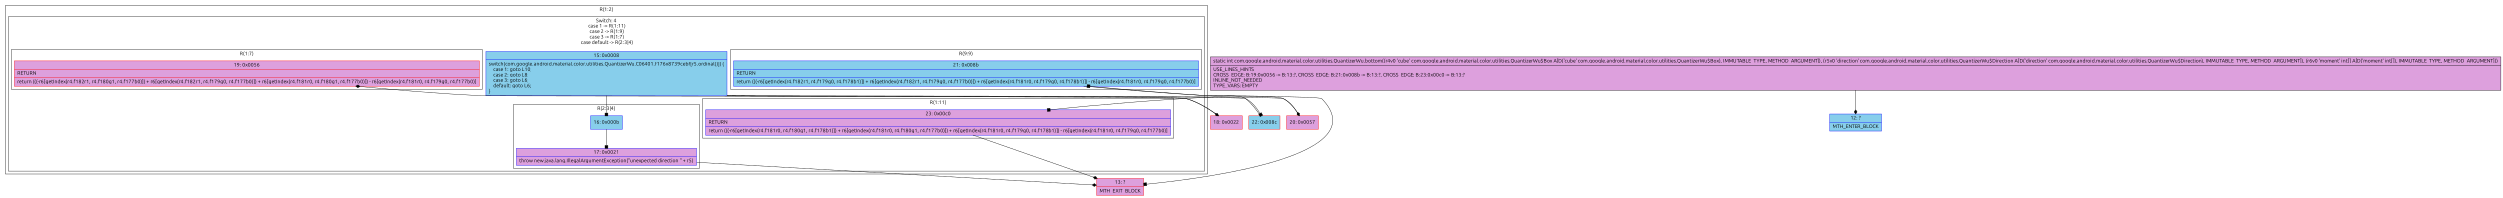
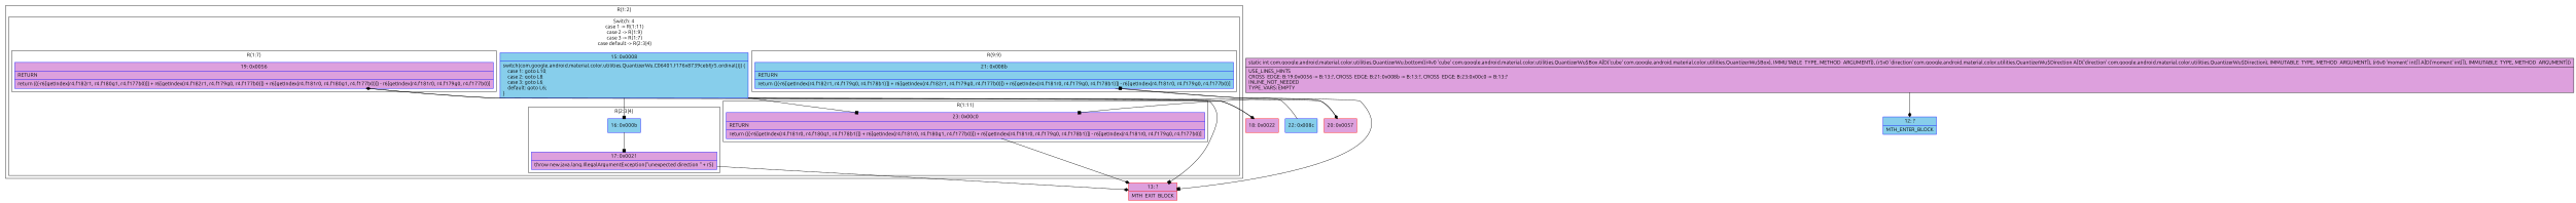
  digraph {
    fontname=Ubuntu
    node [color=blue fillcolor=plum fontname=Ubuntu shape=record style=filled]
    edge [arrowhead=box fontname=Ubuntu]
    n1 [label="{23\:\ 0x00c0|RETURN\l|return (((\-r6[getIndex(r4.f181r0, r4.f180g1, r4.f178b1)]) + r6[getIndex(r4.f181r0, r4.f180g1, r4.f177b0)]) + r6[getIndex(r4.f181r0, r4.f179g0, r4.f178b1)]) \- r6[getIndex(r4.f181r0, r4.f179g0, r4.f177b0)]\l}"]
    n2 [fillcolor=skyblue label="{21\:\ 0x008b|RETURN\l|return (((\-r6[getIndex(r4.f182r1, r4.f179g0, r4.f178b1)]) + r6[getIndex(r4.f182r1, r4.f179g0, r4.f177b0)]) + r6[getIndex(r4.f181r0, r4.f179g0, r4.f178b1)]) \- r6[getIndex(r4.f181r0, r4.f179g0, r4.f177b0)]\l}"]
-   n3 [color=red label="{19\:\ 0x0056|RETURN\l|return (((\-r6[getIndex(r4.f182r1, r4.f180g1, r4.f177b0)]) + r6[getIndex(r4.f182r1, r4.f179g0, r4.f177b0)]) + r6[getIndex(r4.f181r0, r4.f180g1, r4.f177b0)]) \- r6[getIndex(r4.f181r0, r4.f179g0, r4.f177b0)]\l}"]
+   n3 [label="{19\:\ 0x0056|RETURN\l|return (((\-r6[getIndex(r4.f182r1, r4.f180g1, r4.f177b0)]) + r6[getIndex(r4.f182r1, r4.f179g0, r4.f177b0)]) + r6[getIndex(r4.f181r0, r4.f180g1, r4.f177b0)]) \- r6[getIndex(r4.f181r0, r4.f179g0, r4.f177b0)]\l}"]
    n4 [fillcolor=skyblue label="{16\:\ 0x000b}"]
    n5 [label="{17\:\ 0x0021|throw new java.lang.IllegalArgumentException(\"unexpected direction \" + r5)\l}"]
    n6 [fillcolor=skyblue label="{15\:\ 0x0008|switch(com.google.android.material.color.utilities.QuantizerWu.C06401.f176x8739cebf[r5.ordinal()]) \{\l    case 1: goto L10;\l    case 2: goto L8;\l    case 3: goto L6;\l    default: goto L6;\l\}\l}"]
    n7 [color=red label="{13\:\ ?|MTH_EXIT_BLOCK\l}"]
    n8 [color=red label="{18\:\ 0x0022}"]
    n9 [color=red label="{20\:\ 0x0057}"]
-   n10 [color=red fillcolor=skyblue label="{22\:\ 0x008c}"]
+   n10 [fillcolor=skyblue label="{22\:\ 0x008c}"]
    n11 [fillcolor=skyblue label="{12\:\ ?|MTH_ENTER_BLOCK\l}"]
    n12 [label="{static int com.google.android.material.color.utilities.QuantizerWu.bottom((r4v0 'cube' com.google.android.material.color.utilities.QuantizerWu$Box A[D('cube' com.google.android.material.color.utilities.QuantizerWu$Box), IMMUTABLE_TYPE, METHOD_ARGUMENT]), (r5v0 'direction' com.google.android.material.color.utilities.QuantizerWu$Direction A[D('direction' com.google.android.material.color.utilities.QuantizerWu$Direction), IMMUTABLE_TYPE, METHOD_ARGUMENT]), (r6v0 'moment' int[] A[D('moment' int[]), IMMUTABLE_TYPE, METHOD_ARGUMENT]))  | USE_LINES_HINTS\lCROSS_EDGE: B:19:0x0056 \-\> B:13:?, CROSS_EDGE: B:21:0x008b \-\> B:13:?, CROSS_EDGE: B:23:0x00c0 \-\> B:13:?\lINLINE_NOT_NEEDED\lTYPE_VARS: EMPTY\l}" color=""]
    subgraph cluster_1 {
      label="R(1:2)"
      subgraph cluster_2 {
        label="Switch: 4\n case 1 -> R(1:11)\n case 2 -> R(1:9)\n case 3 -> R(1:7)\n case default -> R(2:3|4)"
        n6
        subgraph cluster_3 {
          label="R(1:11)"
          n1
        }
        subgraph cluster_4 {
          label="R(9:9)"
          n2
        }
        subgraph cluster_5 {
          label="R(1:7)"
          n3
        }
        subgraph cluster_6 {
          label="R(2:3|4)"
          n4
          n5
        }
      }
    }
    n1 -> n7 [arrowhead=diamond]
    n2 -> n7
+   n3 -> n7
    n4 -> n5
    n5 -> n7 [arrowhead=diamond]
    n6 -> n4
    n6 -> n8 [arrowhead=diamond]
    n6 -> n9 [arrowhead=diamond]
-   n6 -> n10
+   n6 -> n1
    n8 -> n3 [arrowhead=diamond]
    n9 -> n2
    n10 -> n1
    n12 -> n11 [arrowhead=diamond]
  }
